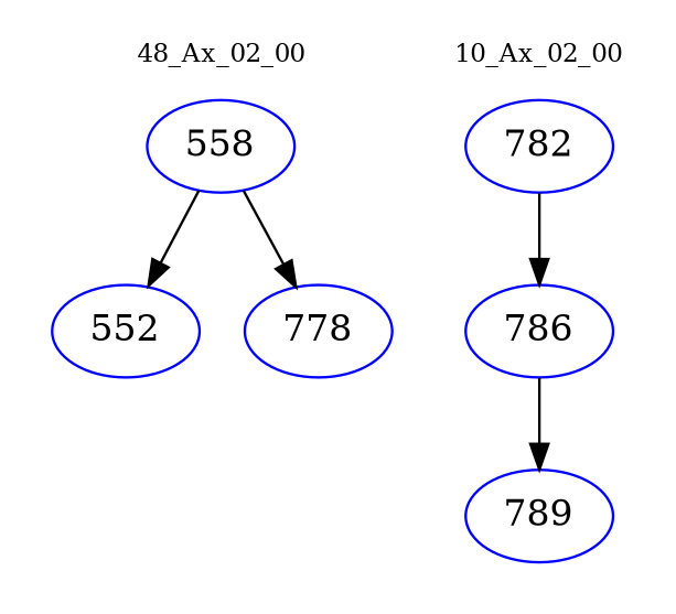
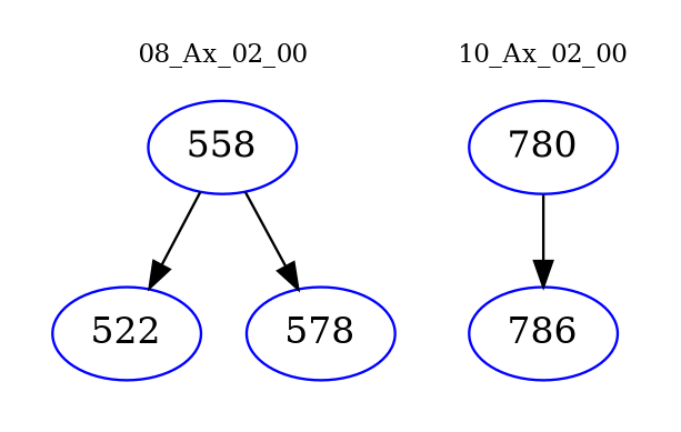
  digraph {
    node [color=blue]
    edge [color=black]
    n1 [label=558]
-   n2 [label=552]
-   n3 [label=778]
+   n2 [label=522]
+   n3 [label=578]
    n4 [label=786]
-   n5 [label=782]
-   n6 [label=789]
+   n5 [label=780]
    subgraph cluster_1 {
      color=white
      fontsize=10
-     label="48_Ax_02_00"
+     label="08_Ax_02_00"
      n1
      n2
      n3
    }
    subgraph cluster_2 {
      color=white
      fontsize=10
      label="10_Ax_02_00"
      n4
      n5
-     n6
    }
    n1 -> n2
    n1 -> n3
-   n4 -> n6
    n5 -> n4
  }
